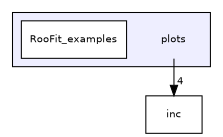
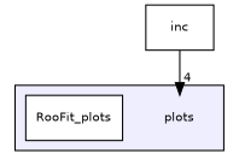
  digraph {
    compound=true
    node [fontname=Helvetica fontsize=10 shape=box]
    n1 [label=plots shape=plaintext]
-   n2 [color=black fillcolor=white label=RooFit_examples style=filled]
+   n2 [color=black fillcolor=white label=RooFit_plots style=filled]
    n3 [label=inc]
    subgraph cluster_1 {
      bgcolor="#eeeeff"
      pencolor=black
      n1
      n2
    }
-   n1 -> n3 [headlabel=4 labeldistance=1.5 labelfontname=Helvetica labelfontsize=10]
+   n3 -> n1 [headlabel=4 labeldistance=1.5 labelfontname=Helvetica labelfontsize=10]
  }
